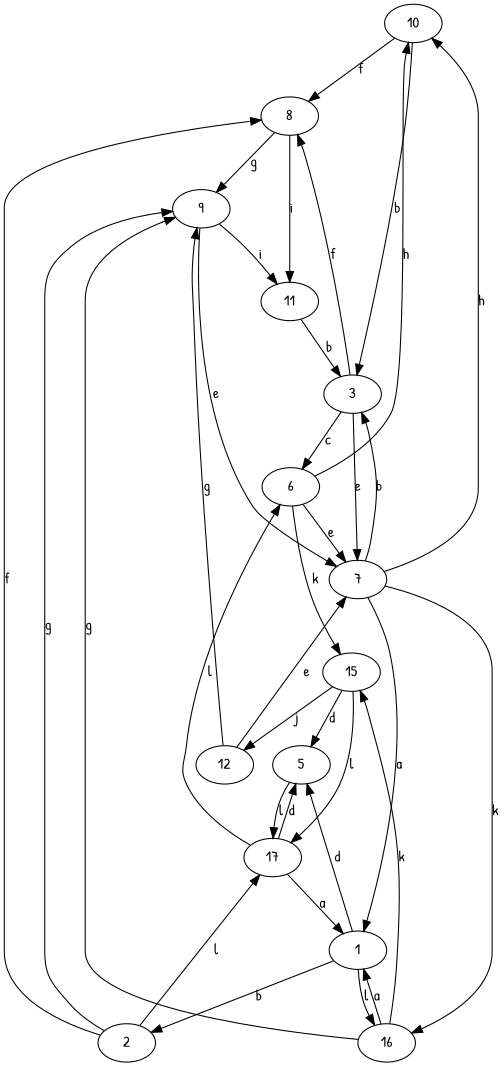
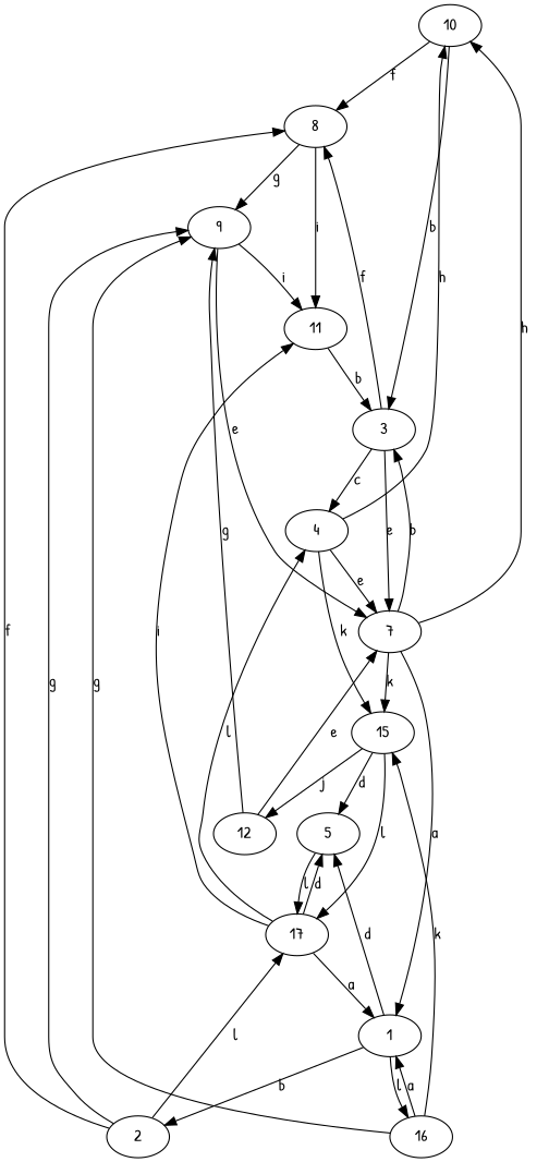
  strict digraph {
    fontname="Patrick Hand"
    node [fontname="Patrick Hand"]
    edge [fontname="Patrick Hand"]
    10
    8
    3
    1
    2
    5
    16
    9
    17
    15
    11
    7
-   4 [label=6]
+   4
    12
    10 -> 8 [label=f]
    10 -> 3 [label=b]
    8 -> 9 [label=g]
    8 -> 11 [label=i]
    3 -> 8 [label=f]
    3 -> 7 [label=e]
    3 -> 4 [label=c]
    1 -> 2 [label=b]
    1 -> 5 [label=d]
    1 -> 16 [label=l]
    2 -> 8 [label=f]
    2 -> 9 [label=g]
    2 -> 17 [label=l]
    5 -> 17 [label=l]
    16 -> 1 [label=a]
    16 -> 9 [label=g]
    16 -> 15 [label=k]
    9 -> 11 [label=i]
    9 -> 7 [label=e]
    17 -> 1 [label=a]
    17 -> 5 [label=d]
+   17 -> 11 [label=i]
    17 -> 4 [label=l]
    15 -> 5 [label=d]
    15 -> 17 [label=l]
    15 -> 12 [label=j]
    11 -> 3 [label=b]
    7 -> 10 [label=h]
    7 -> 3 [label=b]
    7 -> 1 [label=a]
-   7 -> 16 [label=k]
+   7 -> 15 [label=k]
    4 -> 10 [label=h]
    4 -> 15 [label=k]
    4 -> 7 [label=e]
    12 -> 9 [label=g]
    12 -> 7 [label=e]
  }
